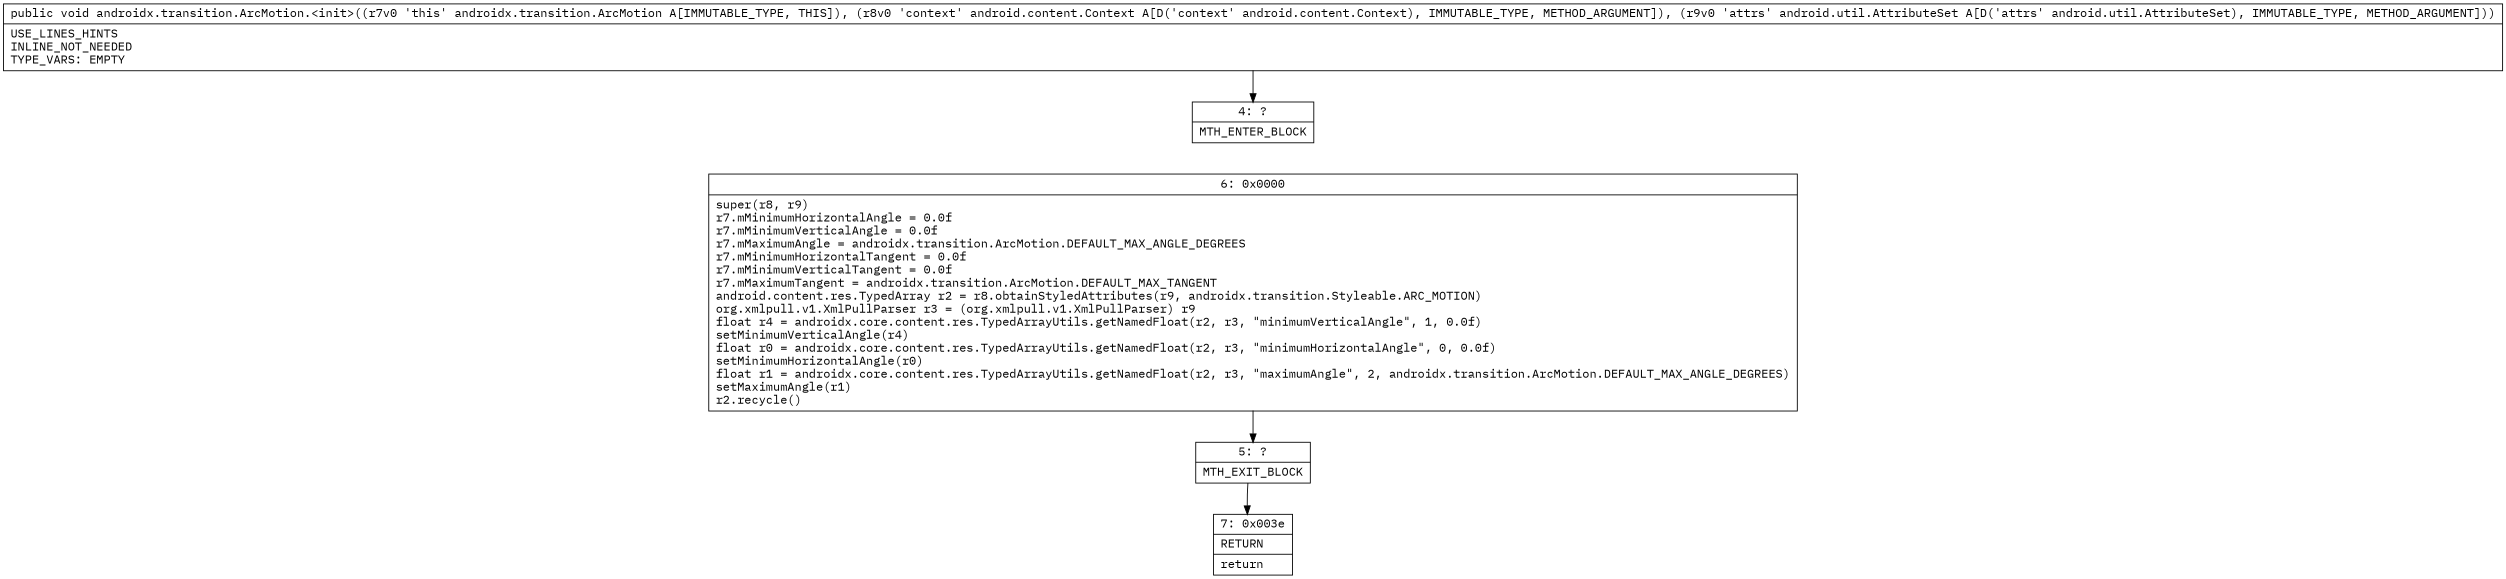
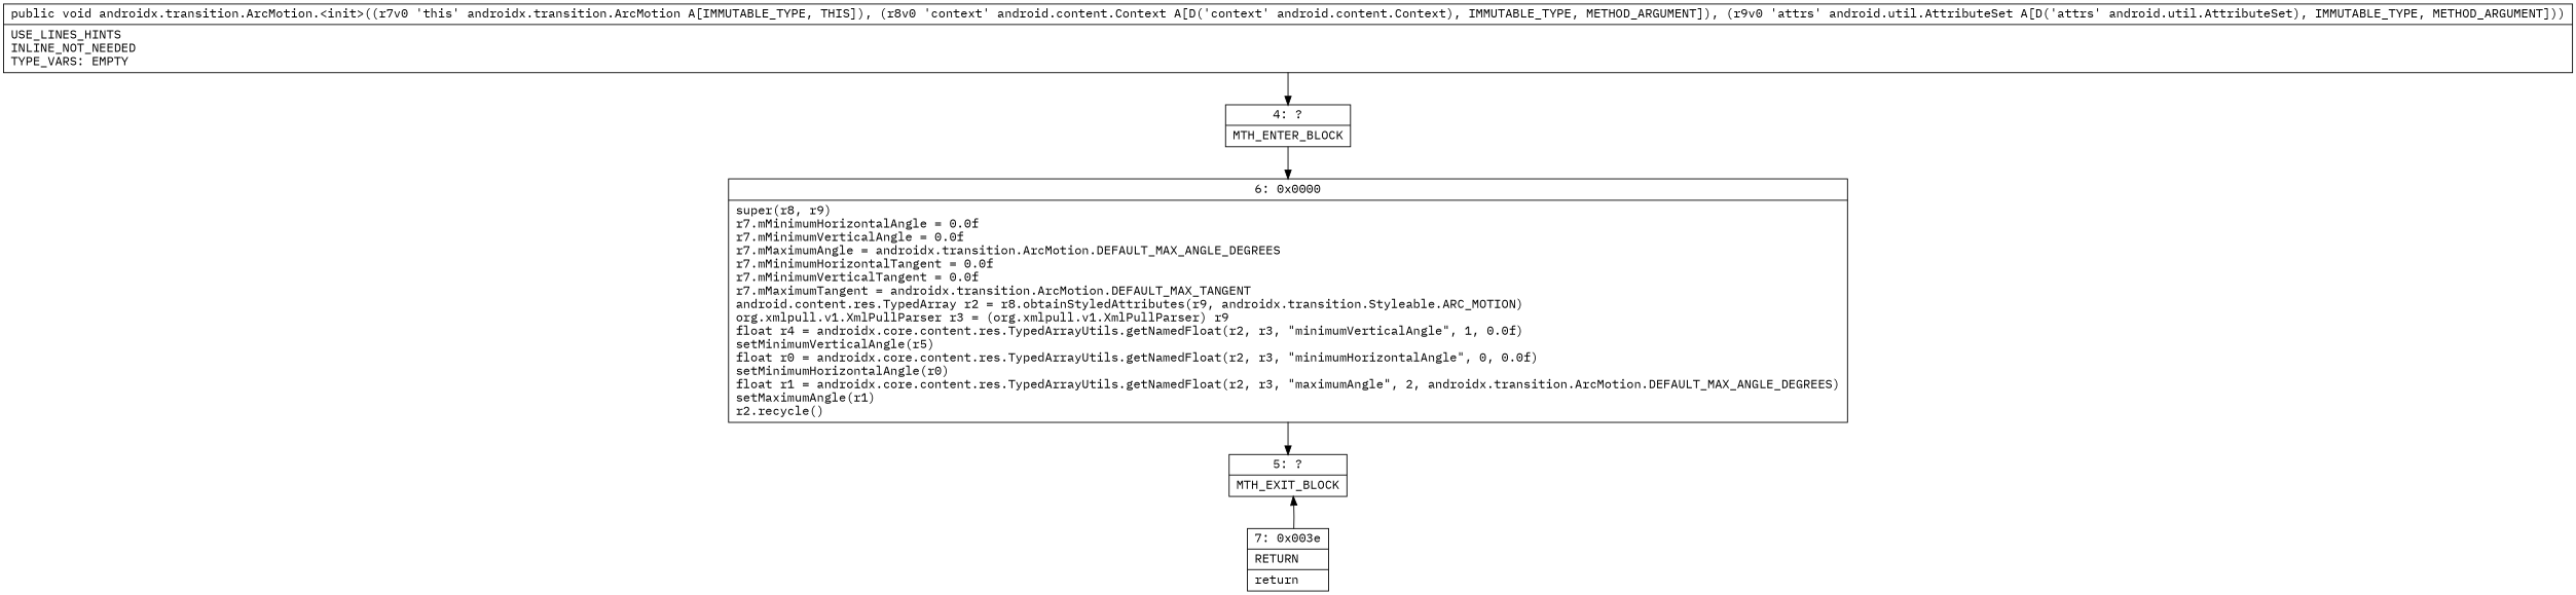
  digraph {
    fontname="IBM Plex Mono"
    node [fontname="IBM Plex Mono" shape=record]
    edge [fontname="IBM Plex Mono"]
    n1 [label="{4\:\ ?|MTH_ENTER_BLOCK\l}"]
-   n2 [label="{6\:\ 0x0000|super(r8, r9)\lr7.mMinimumHorizontalAngle = 0.0f\lr7.mMinimumVerticalAngle = 0.0f\lr7.mMaximumAngle = androidx.transition.ArcMotion.DEFAULT_MAX_ANGLE_DEGREES\lr7.mMinimumHorizontalTangent = 0.0f\lr7.mMinimumVerticalTangent = 0.0f\lr7.mMaximumTangent = androidx.transition.ArcMotion.DEFAULT_MAX_TANGENT\landroid.content.res.TypedArray r2 = r8.obtainStyledAttributes(r9, androidx.transition.Styleable.ARC_MOTION)\lorg.xmlpull.v1.XmlPullParser r3 = (org.xmlpull.v1.XmlPullParser) r9\lfloat r4 = androidx.core.content.res.TypedArrayUtils.getNamedFloat(r2, r3, \"minimumVerticalAngle\", 1, 0.0f)\lsetMinimumVerticalAngle(r4)\lfloat r0 = androidx.core.content.res.TypedArrayUtils.getNamedFloat(r2, r3, \"minimumHorizontalAngle\", 0, 0.0f)\lsetMinimumHorizontalAngle(r0)\lfloat r1 = androidx.core.content.res.TypedArrayUtils.getNamedFloat(r2, r3, \"maximumAngle\", 2, androidx.transition.ArcMotion.DEFAULT_MAX_ANGLE_DEGREES)\lsetMaximumAngle(r1)\lr2.recycle()\l}"]
+   n2 [label="{6\:\ 0x0000|super(r8, r9)\lr7.mMinimumHorizontalAngle = 0.0f\lr7.mMinimumVerticalAngle = 0.0f\lr7.mMaximumAngle = androidx.transition.ArcMotion.DEFAULT_MAX_ANGLE_DEGREES\lr7.mMinimumHorizontalTangent = 0.0f\lr7.mMinimumVerticalTangent = 0.0f\lr7.mMaximumTangent = androidx.transition.ArcMotion.DEFAULT_MAX_TANGENT\landroid.content.res.TypedArray r2 = r8.obtainStyledAttributes(r9, androidx.transition.Styleable.ARC_MOTION)\lorg.xmlpull.v1.XmlPullParser r3 = (org.xmlpull.v1.XmlPullParser) r9\lfloat r4 = androidx.core.content.res.TypedArrayUtils.getNamedFloat(r2, r3, \"minimumVerticalAngle\", 1, 0.0f)\lsetMinimumVerticalAngle(r5)\lfloat r0 = androidx.core.content.res.TypedArrayUtils.getNamedFloat(r2, r3, \"minimumHorizontalAngle\", 0, 0.0f)\lsetMinimumHorizontalAngle(r0)\lfloat r1 = androidx.core.content.res.TypedArrayUtils.getNamedFloat(r2, r3, \"maximumAngle\", 2, androidx.transition.ArcMotion.DEFAULT_MAX_ANGLE_DEGREES)\lsetMaximumAngle(r1)\lr2.recycle()\l}"]
    n3 [label="{5\:\ ?|MTH_EXIT_BLOCK\l}"]
    n4 [label="{7\:\ 0x003e|RETURN\l|return\l}"]
    n5 [label="{public void androidx.transition.ArcMotion.\<init\>((r7v0 'this' androidx.transition.ArcMotion A[IMMUTABLE_TYPE, THIS]), (r8v0 'context' android.content.Context A[D('context' android.content.Context), IMMUTABLE_TYPE, METHOD_ARGUMENT]), (r9v0 'attrs' android.util.AttributeSet A[D('attrs' android.util.AttributeSet), IMMUTABLE_TYPE, METHOD_ARGUMENT]))  | USE_LINES_HINTS\lINLINE_NOT_NEEDED\lTYPE_VARS: EMPTY\l}"]
+   n1 -> n2
    n2 -> n3
-   n3 -> n4
+   n4 -> n3
    n5 -> n1
  }
